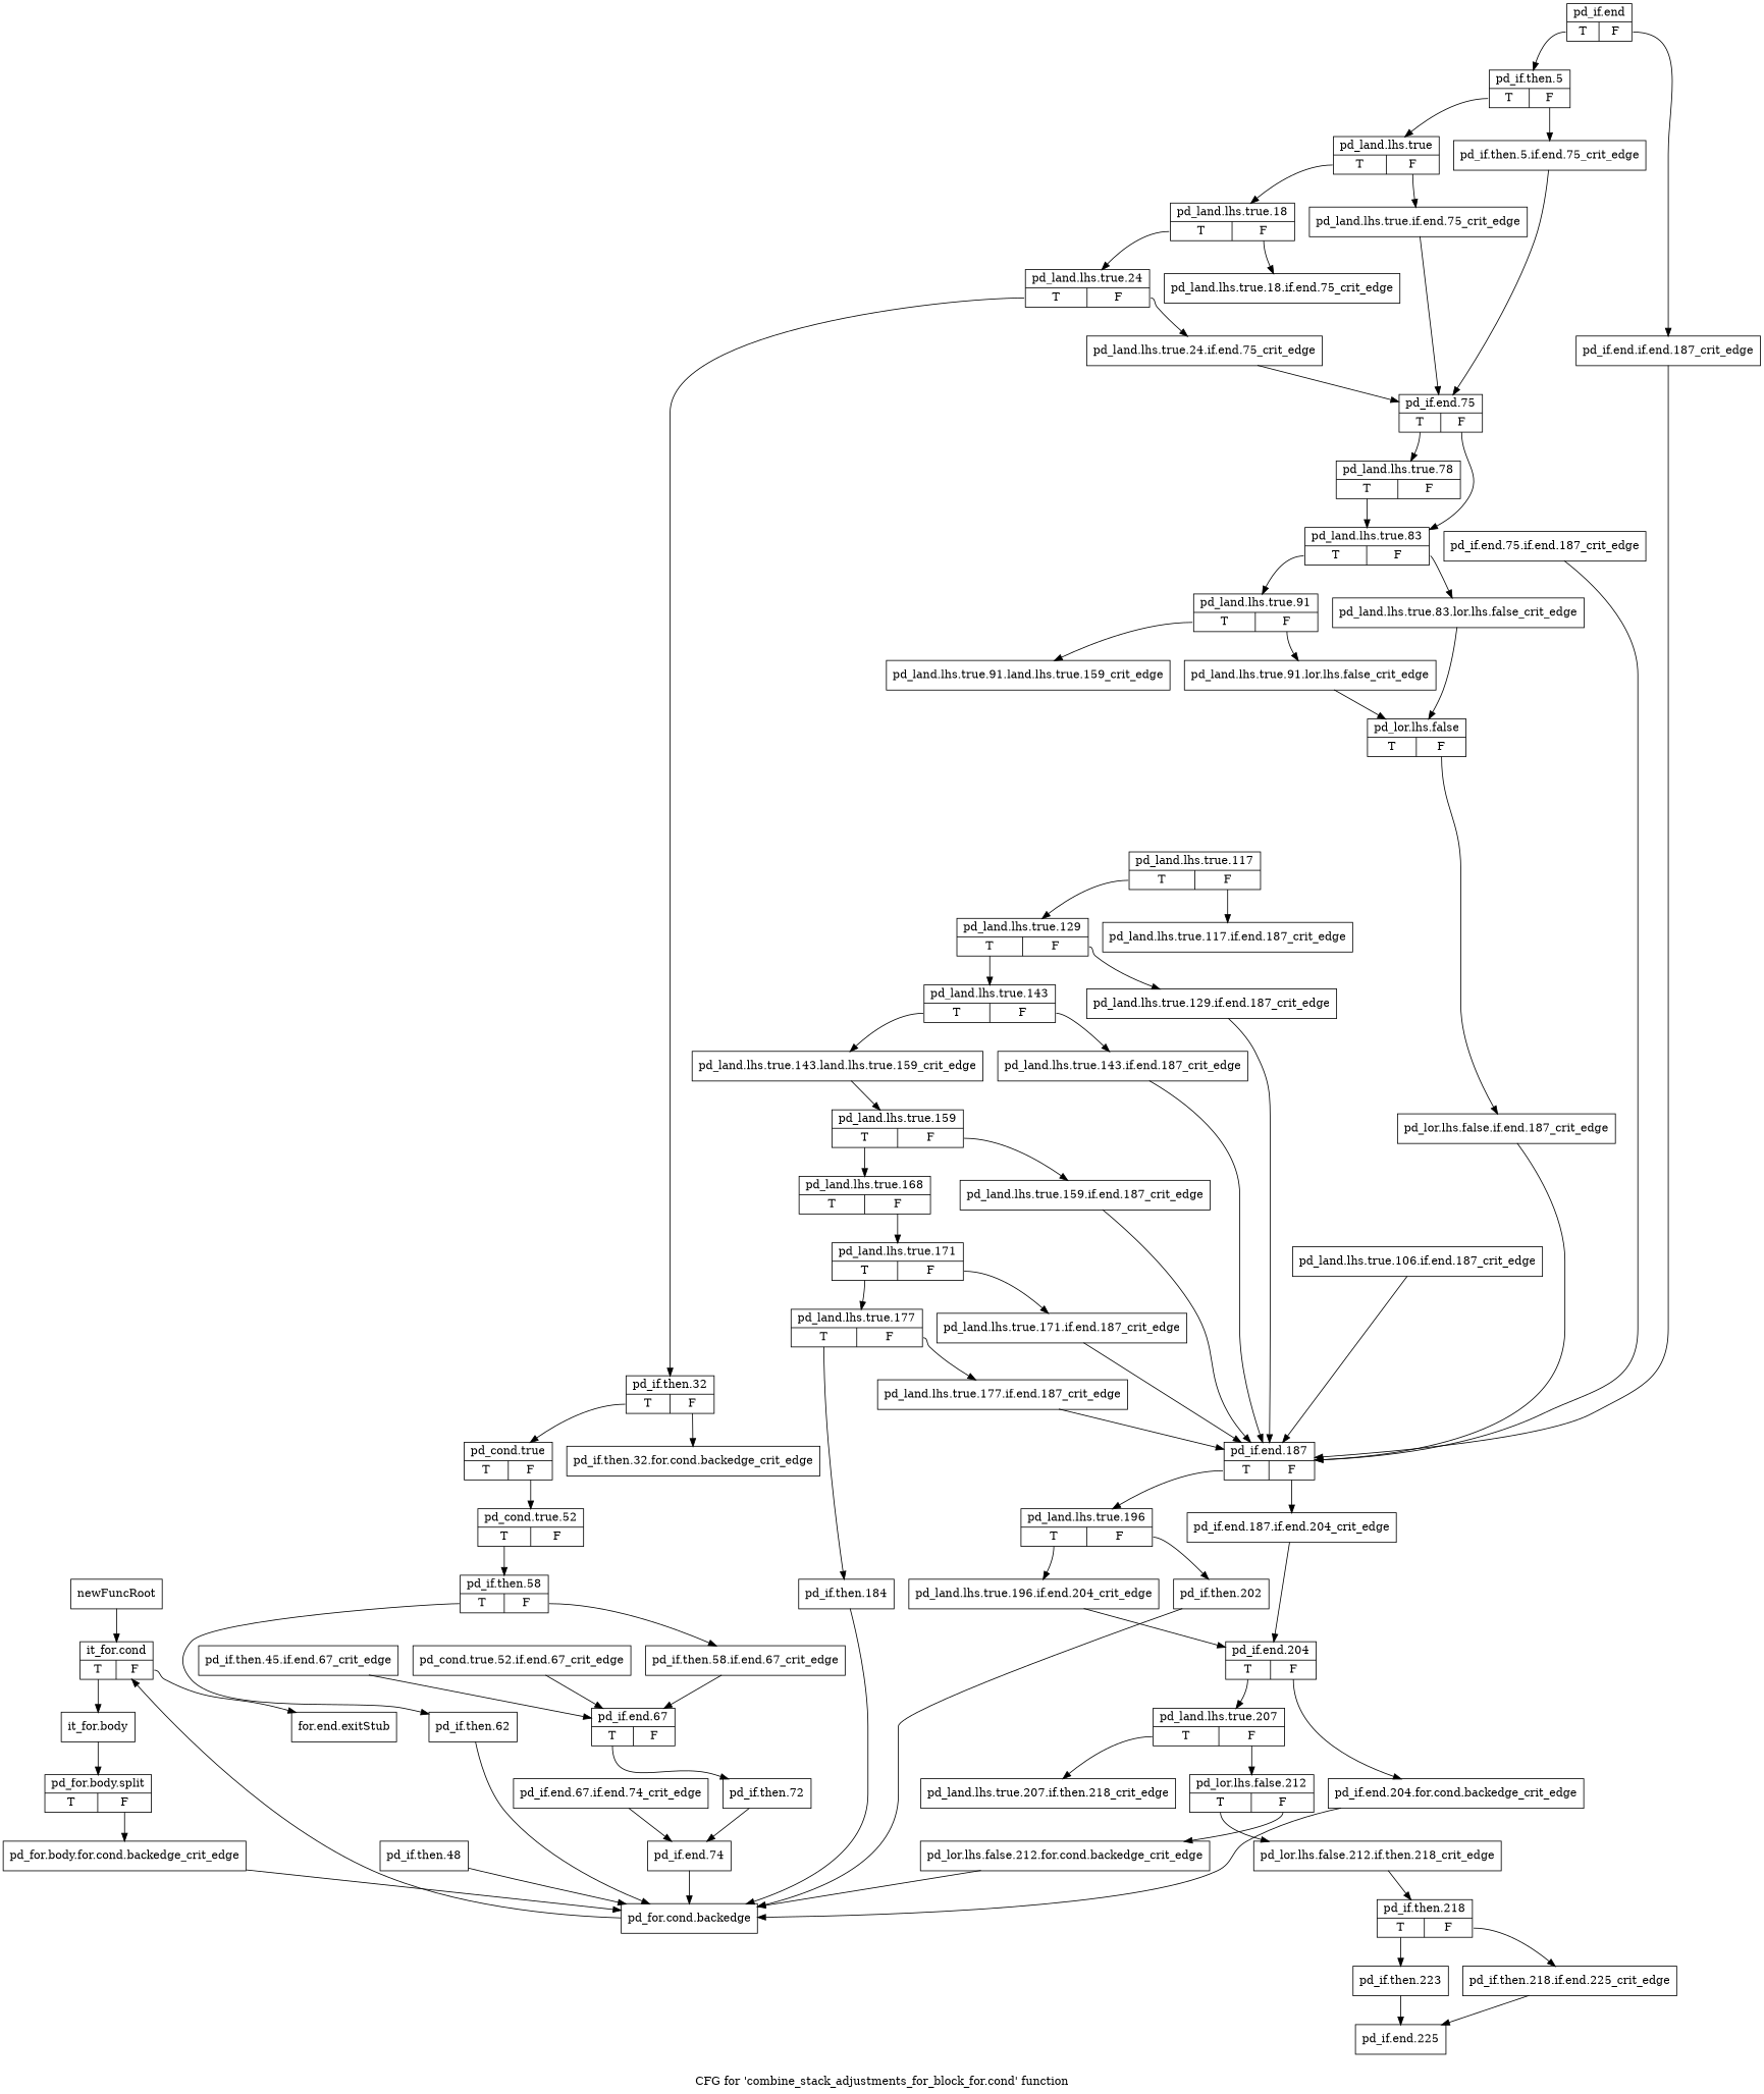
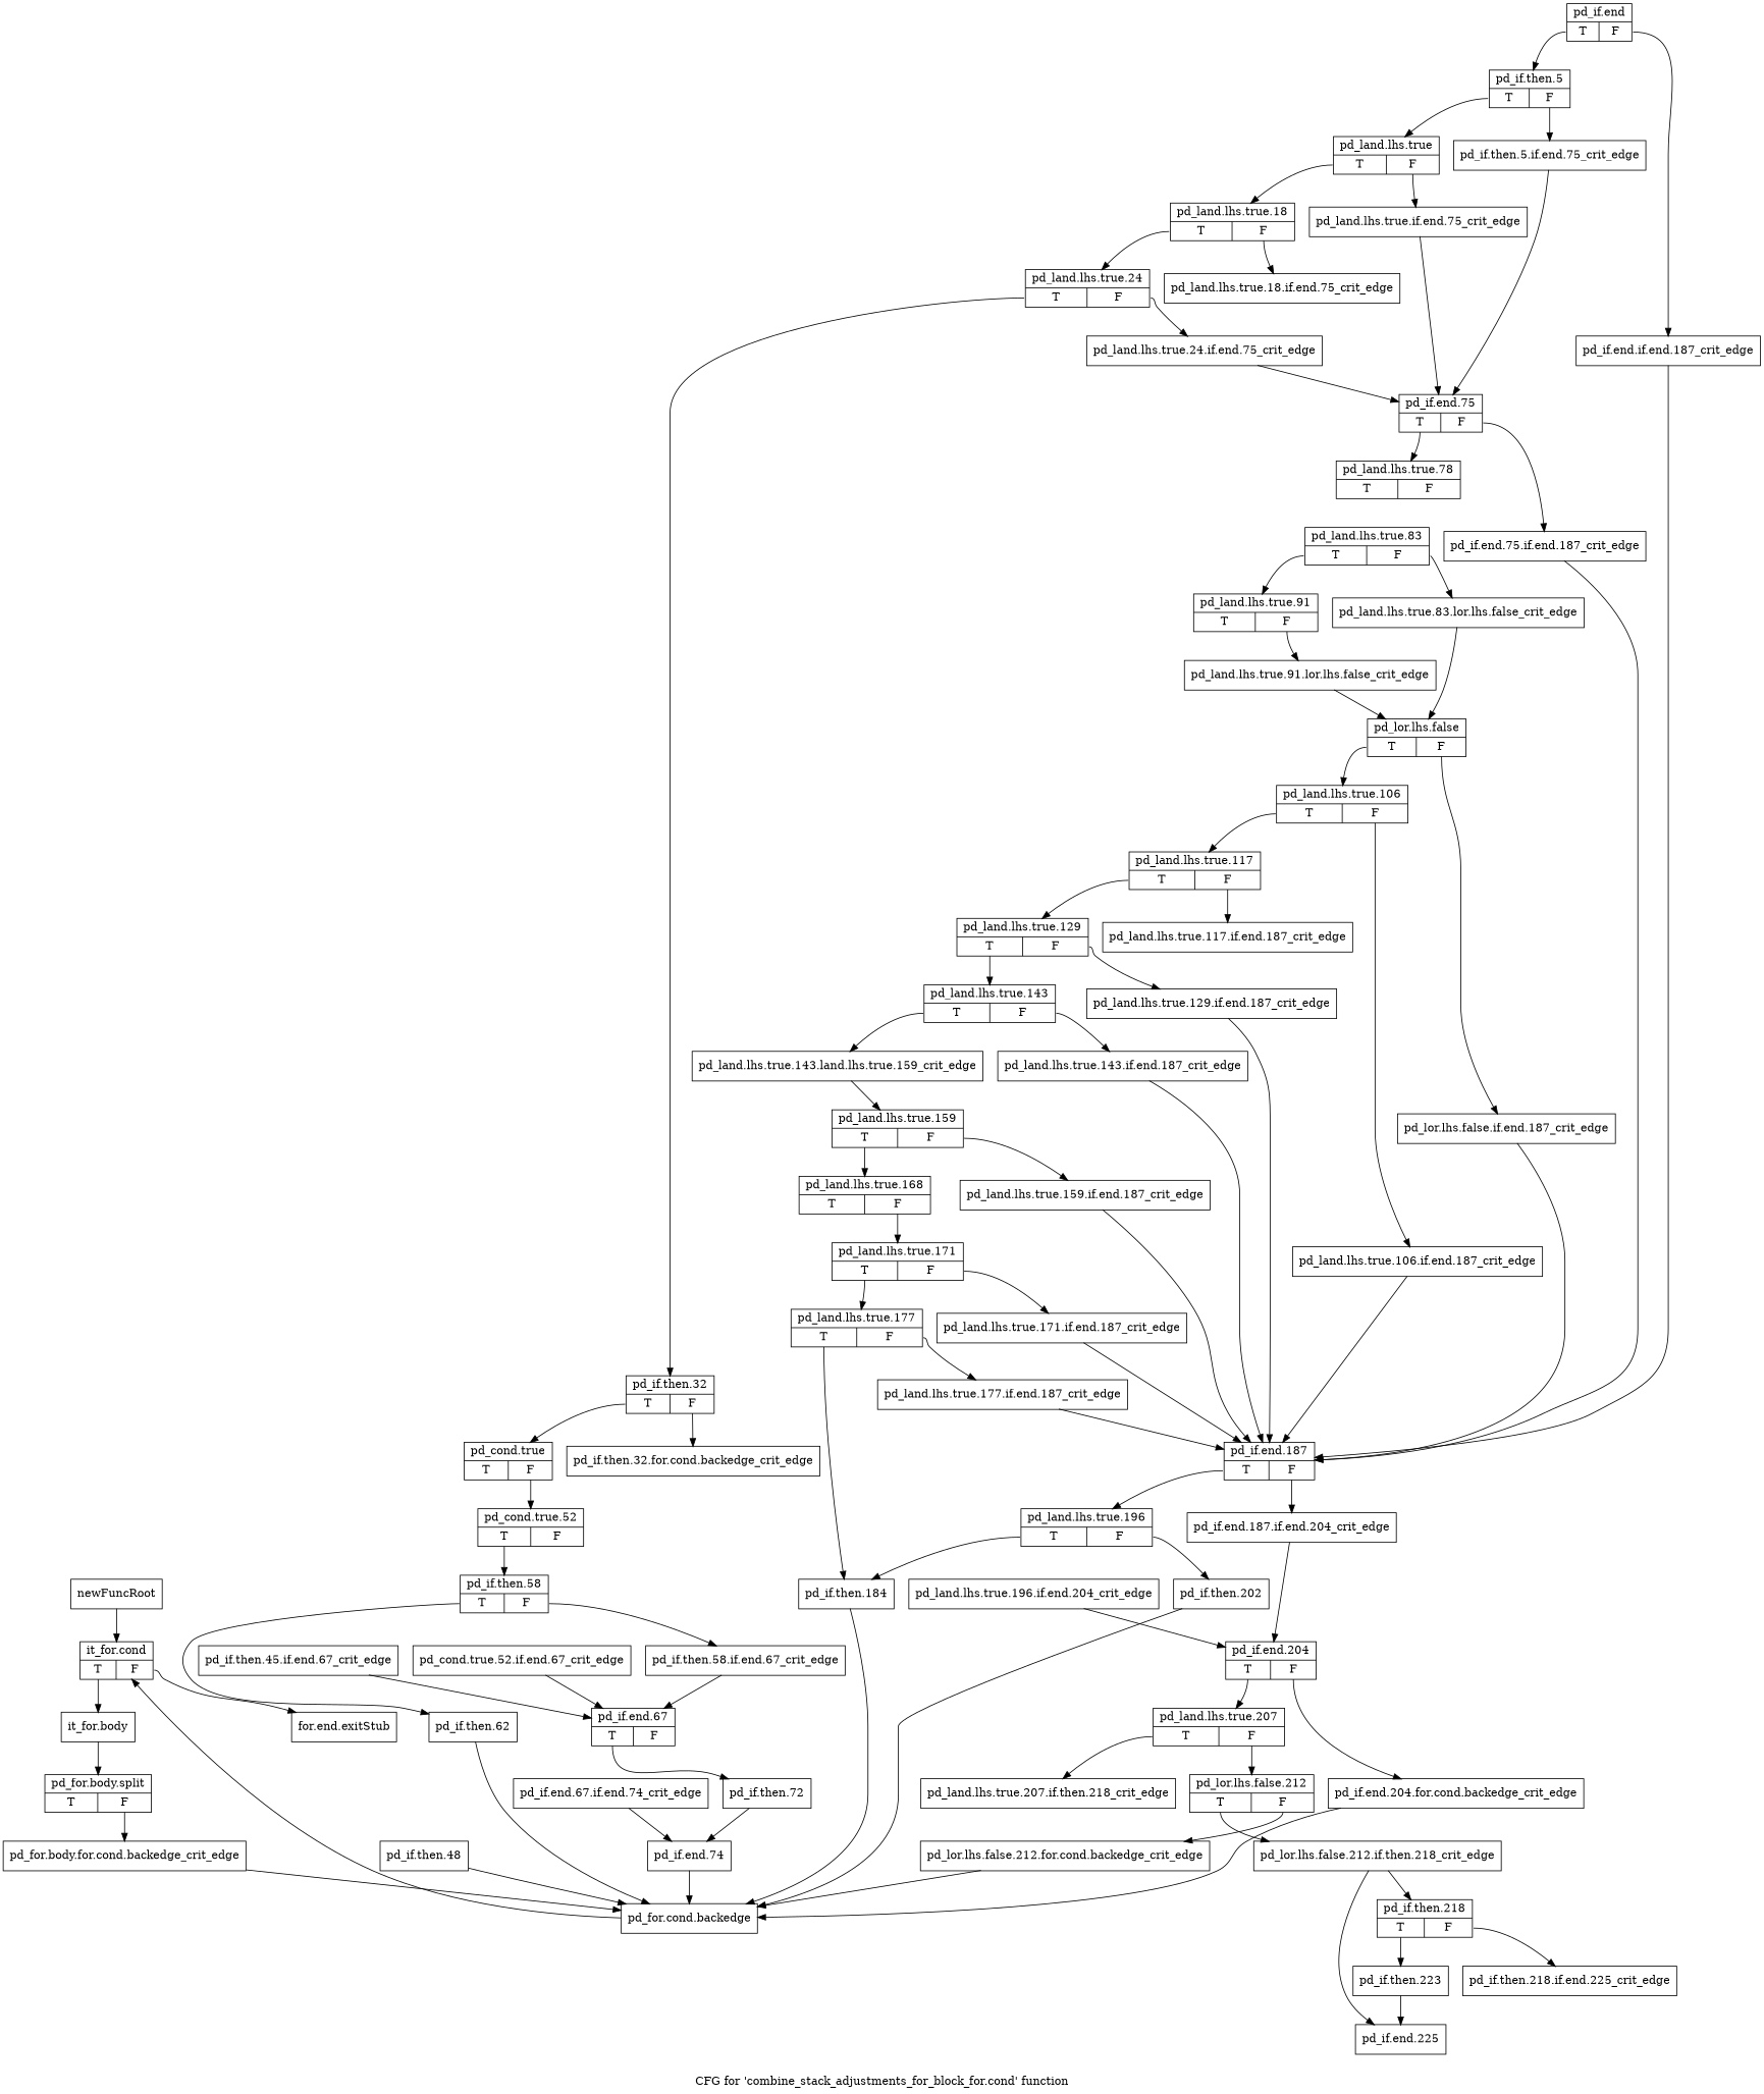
  digraph {
    label="CFG for 'combine_stack_adjustments_for_block_for.cond' function"
    node [shape=record]
    n1 [label="{newFuncRoot}"]
    n2 [label="{it_for.cond|{<s0>T|<s1>F}}"]
    n3 [label="{for.end.exitStub}"]
    n4 [label="{it_for.body}"]
    n5 [label="{pd_for.body.split|{<s0>T|<s1>F}}"]
    n6 [label="{pd_for.body.for.cond.backedge_crit_edge}"]
    n7 [label="{pd_if.end|{<s0>T|<s1>F}}"]
    n8 [label="{pd_if.then.5|{<s0>T|<s1>F}}"]
    n9 [label="{pd_if.end.if.end.187_crit_edge}"]
    n10 [label="{pd_for.cond.backedge}"]
    n11 [label="{pd_land.lhs.true|{<s0>T|<s1>F}}"]
    n12 [label="{pd_if.then.5.if.end.75_crit_edge}"]
    n13 [label="{pd_if.end.187|{<s0>T|<s1>F}}"]
    n14 [label="{pd_land.lhs.true.18|{<s0>T|<s1>F}}"]
    n15 [label="{pd_land.lhs.true.if.end.75_crit_edge}"]
    n16 [label="{pd_if.end.75|{<s0>T|<s1>F}}"]
    n17 [label="{pd_land.lhs.true.196|{<s0>T|<s1>F}}"]
    n18 [label="{pd_if.end.187.if.end.204_crit_edge}"]
    n19 [label="{pd_land.lhs.true.196.if.end.204_crit_edge}"]
    n20 [label="{pd_if.then.202}"]
    n21 [label="{pd_if.end.204|{<s0>T|<s1>F}}"]
    n22 [label="{pd_land.lhs.true.24|{<s0>T|<s1>F}}"]
    n23 [label="{pd_land.lhs.true.18.if.end.75_crit_edge}"]
    n24 [label="{pd_land.lhs.true.78|{<s0>T|<s1>F}}"]
    n25 [label="{pd_if.end.75.if.end.187_crit_edge}"]
    n26 [label="{pd_land.lhs.true.83|{<s0>T|<s1>F}}"]
    n27 [label="{pd_if.then.32|{<s0>T|<s1>F}}"]
    n28 [label="{pd_land.lhs.true.24.if.end.75_crit_edge}"]
    n29 [label="{pd_cond.true|{<s0>T|<s1>F}}"]
    n30 [label="{pd_if.then.32.for.cond.backedge_crit_edge}"]
    n31 [label="{pd_cond.true.52|{<s0>T|<s1>F}}"]
    n32 [label="{pd_land.lhs.true.91|{<s0>T|<s1>F}}"]
    n33 [label="{pd_land.lhs.true.83.lor.lhs.false_crit_edge}"]
-   n34 [label="{pd_land.lhs.true.91.land.lhs.true.159_crit_edge}"]
    n35 [label="{pd_land.lhs.true.91.lor.lhs.false_crit_edge}"]
    n36 [label="{pd_lor.lhs.false|{<s0>T|<s1>F}}"]
+   n37 [label="{pd_land.lhs.true.106|{<s0>T|<s1>F}}"]
    n38 [label="{pd_lor.lhs.false.if.end.187_crit_edge}"]
    n39 [label="{pd_land.lhs.true.117|{<s0>T|<s1>F}}"]
    n40 [label="{pd_land.lhs.true.106.if.end.187_crit_edge}"]
    n41 [label="{pd_land.lhs.true.159|{<s0>T|<s1>F}}"]
    n42 [label="{pd_land.lhs.true.168|{<s0>T|<s1>F}}"]
    n43 [label="{pd_land.lhs.true.159.if.end.187_crit_edge}"]
    n44 [label="{pd_land.lhs.true.129|{<s0>T|<s1>F}}"]
    n45 [label="{pd_land.lhs.true.117.if.end.187_crit_edge}"]
    n46 [label="{pd_land.lhs.true.143|{<s0>T|<s1>F}}"]
    n47 [label="{pd_land.lhs.true.129.if.end.187_crit_edge}"]
    n48 [label="{pd_land.lhs.true.143.land.lhs.true.159_crit_edge}"]
    n49 [label="{pd_land.lhs.true.143.if.end.187_crit_edge}"]
    n50 [label="{pd_land.lhs.true.171|{<s0>T|<s1>F}}"]
    n51 [label="{pd_land.lhs.true.177|{<s0>T|<s1>F}}"]
    n52 [label="{pd_land.lhs.true.171.if.end.187_crit_edge}"]
    n53 [label="{pd_if.then.184}"]
    n54 [label="{pd_land.lhs.true.177.if.end.187_crit_edge}"]
    n55 [label="{pd_land.lhs.true.207|{<s0>T|<s1>F}}"]
    n56 [label="{pd_if.end.204.for.cond.backedge_crit_edge}"]
    n57 [label="{pd_land.lhs.true.207.if.then.218_crit_edge}"]
    n58 [label="{pd_lor.lhs.false.212|{<s0>T|<s1>F}}"]
    n59 [label="{pd_lor.lhs.false.212.if.then.218_crit_edge}"]
    n60 [label="{pd_lor.lhs.false.212.for.cond.backedge_crit_edge}"]
    n61 [label="{pd_if.then.218|{<s0>T|<s1>F}}"]
    n62 [label="{pd_if.then.223}"]
    n63 [label="{pd_if.then.218.if.end.225_crit_edge}"]
    n64 [label="{pd_if.end.225}"]
    n65 [label="{pd_if.then.58|{<s0>T|<s1>F}}"]
    n66 [label="{pd_if.then.48}"]
    n67 [label="{pd_if.then.45.if.end.67_crit_edge}"]
    n68 [label="{pd_if.end.67|{<s0>T|<s1>F}}"]
    n69 [label="{pd_if.then.62}"]
    n70 [label="{pd_if.then.58.if.end.67_crit_edge}"]
    n71 [label="{pd_cond.true.52.if.end.67_crit_edge}"]
    n72 [label="{pd_if.then.72}"]
    n73 [label="{pd_if.end.74}"]
    n74 [label="{pd_if.end.67.if.end.74_crit_edge}"]
    n1 -> n2
    n2 -> n3 [tailport=s1]
    n2 -> n4 [tailport=s0]
    n4 -> n5
    n5 -> n6 [tailport=s1]
    n6 -> n10
    n7 -> n8 [tailport=s0]
    n7 -> n9 [tailport=s1]
    n8 -> n11 [tailport=s0]
    n8 -> n12 [tailport=s1]
    n9 -> n13
    n10 -> n2
    n11 -> n14 [tailport=s0]
    n11 -> n15 [tailport=s1]
    n12 -> n16
    n13 -> n17 [tailport=s0]
    n13 -> n18 [tailport=s1]
    n14 -> n22 [tailport=s0]
    n14 -> n23 [tailport=s1]
    n15 -> n16
    n16 -> n24 [tailport=s0]
-   n16 -> n26 [tailport=s1]
-   n17 -> n19 [tailport=s0]
+   n16 -> n25 [tailport=s1]
+   n17 -> n53 [tailport=s0]
    n17 -> n20 [tailport=s1]
    n18 -> n21
    n19 -> n21
    n20 -> n10
    n21 -> n55 [tailport=s0]
    n21 -> n56 [tailport=s1]
    n22 -> n27 [tailport=s0]
    n22 -> n28 [tailport=s1]
-   n24 -> n26 [tailport=s0]
    n25 -> n13
    n26 -> n32 [tailport=s0]
    n26 -> n33 [tailport=s1]
    n27 -> n29 [tailport=s0]
    n27 -> n30 [tailport=s1]
    n28 -> n16
    n29 -> n31 [tailport=s1]
    n31 -> n65 [tailport=s0]
-   n32 -> n34 [tailport=s0]
    n32 -> n35 [tailport=s1]
    n33 -> n36
    n35 -> n36
+   n36 -> n37 [tailport=s0]
    n36 -> n38 [tailport=s1]
+   n37 -> n39 [tailport=s0]
+   n37 -> n40 [tailport=s1]
    n38 -> n13
    n39 -> n44 [tailport=s0]
    n39 -> n45 [tailport=s1]
    n40 -> n13
    n41 -> n42 [tailport=s0]
    n41 -> n43 [tailport=s1]
    n42 -> n50 [tailport=s1]
    n43 -> n13
    n44 -> n46 [tailport=s0]
    n44 -> n47 [tailport=s1]
    n46 -> n48 [tailport=s0]
    n46 -> n49 [tailport=s1]
    n47 -> n13
    n48 -> n41
    n49 -> n13
    n50 -> n51 [tailport=s0]
    n50 -> n52 [tailport=s1]
    n51 -> n53 [tailport=s0]
    n51 -> n54 [tailport=s1]
    n52 -> n13
    n53 -> n10
    n54 -> n13
    n55 -> n57 [tailport=s0]
    n55 -> n58 [tailport=s1]
    n56 -> n10
    n58 -> n59 [tailport=s0]
    n58 -> n60 [tailport=s1]
    n59 -> n61
    n60 -> n10
    n61 -> n62 [tailport=s0]
    n61 -> n63 [tailport=s1]
    n62 -> n64
-   n63 -> n64
+   n59 -> n64
    n65 -> n69 [tailport=s0]
    n65 -> n70 [tailport=s1]
    n66 -> n10
    n67 -> n68
    n68 -> n72 [tailport=s0]
    n69 -> n10
    n70 -> n68
    n71 -> n68
    n72 -> n73
    n73 -> n10
    n74 -> n73
  }
